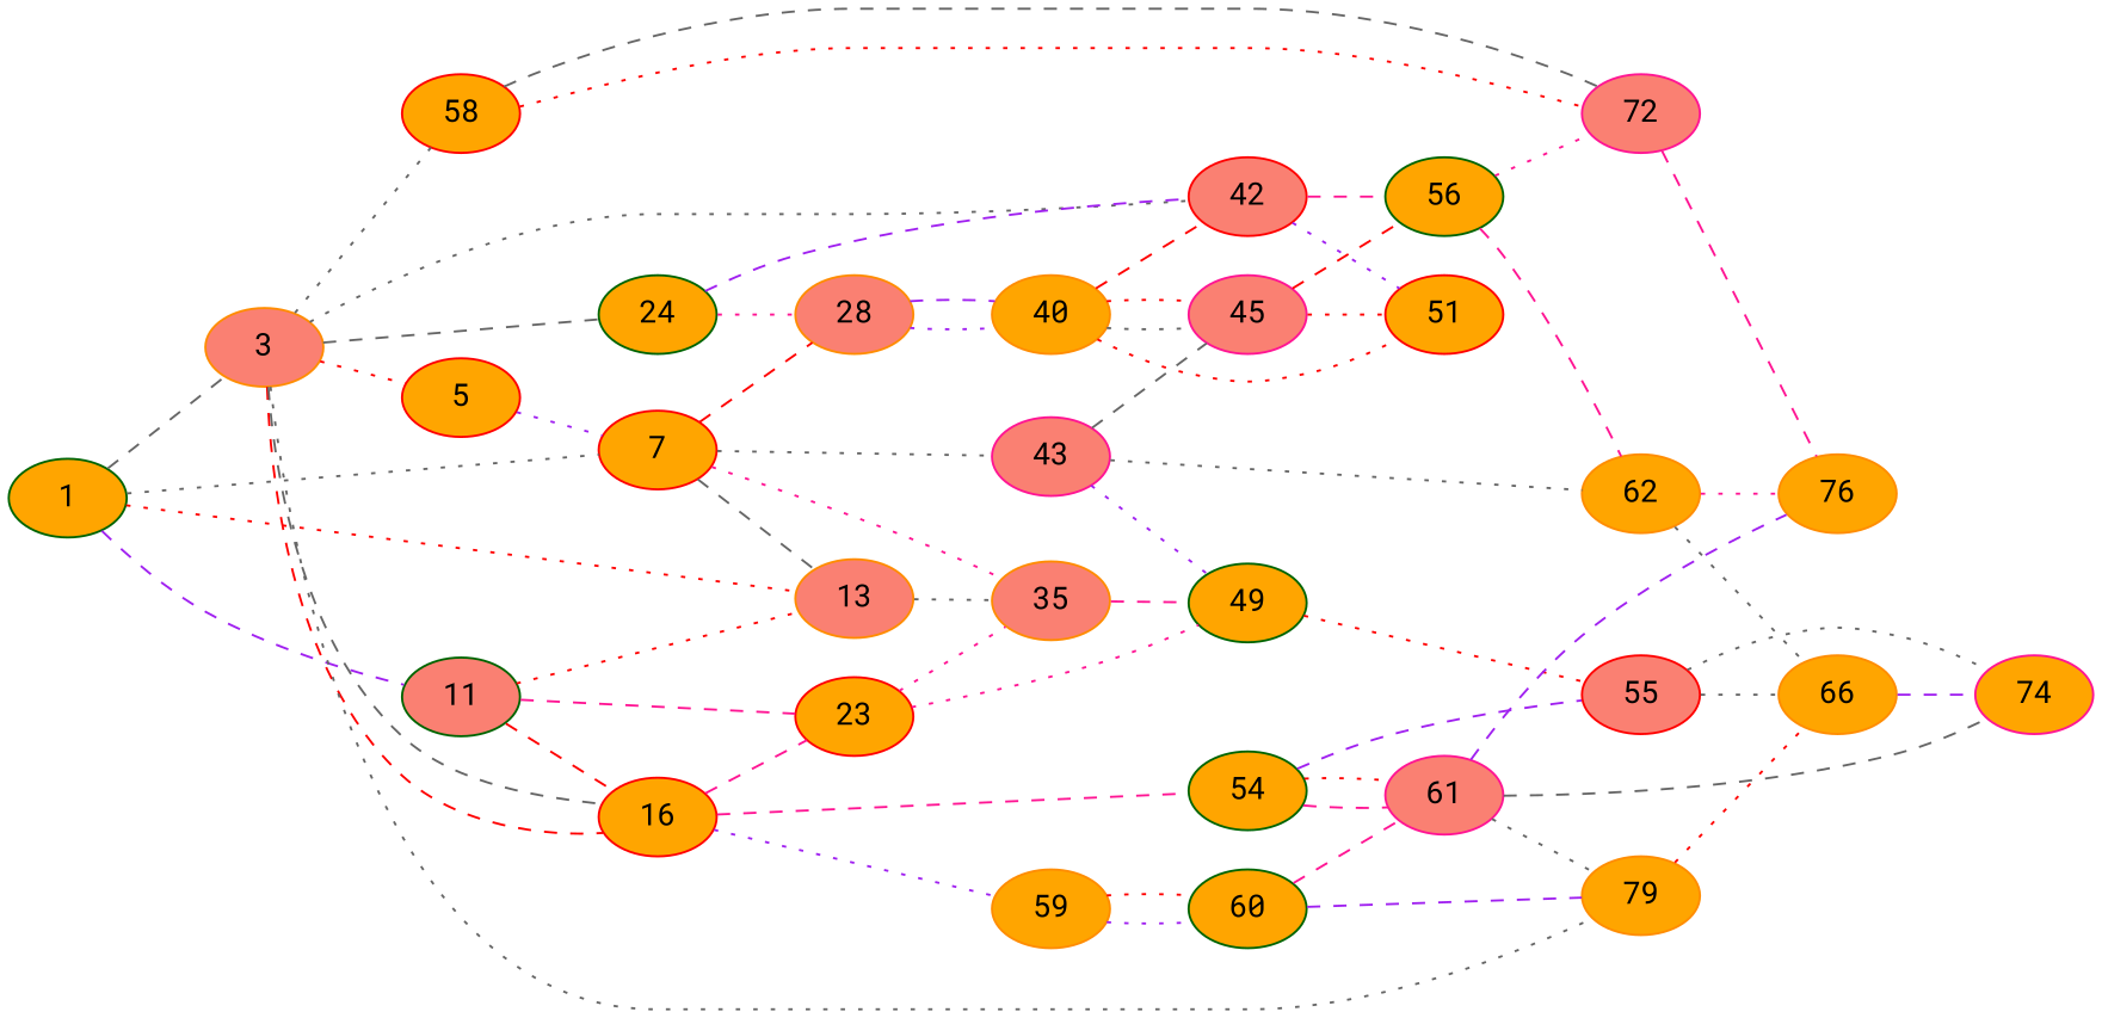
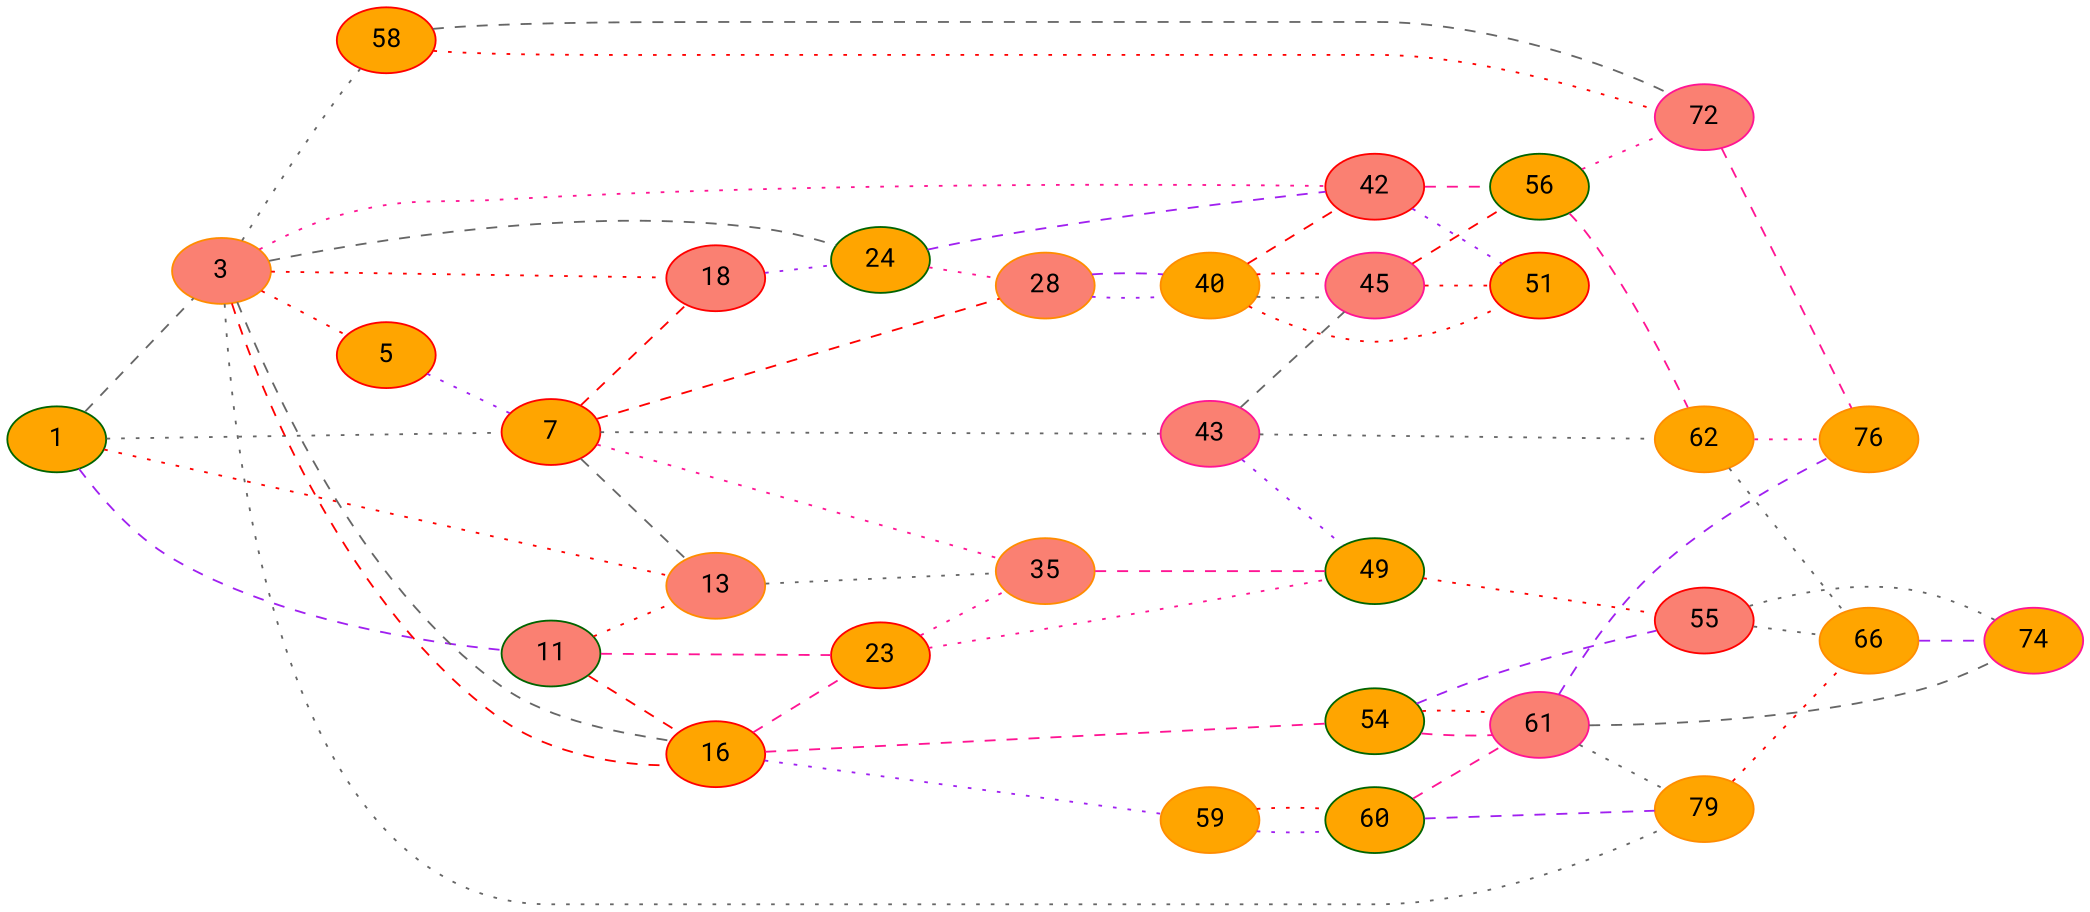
  graph {
    fontname="Roboto Mono"
    rankdir=LR
    node [color=darkorange fillcolor=orange fontname="Roboto Mono" style=filled]
    edge [color=gray40 fontname="Roboto Mono" style=dotted]
    1 [color=darkgreen super="+6+2"]
    3 [fillcolor=salmon super="+73+4"]
    7 [color=red super="+8+22"]
    11 [color=darkgreen fillcolor=salmon super="+12+15"]
    13 [fillcolor=salmon super="+29"]
    5 [color=red]
    16 [color=red super="+37"]
+   18 [color=red fillcolor=salmon super="+19+21"]
    24 [color=darkgreen super="+25"]
    42 [color=red fillcolor=salmon super="+46"]
    58 [color=red]
    79
    28 [fillcolor=salmon]
    35 [fillcolor=salmon super="+36"]
    43 [color=deeppink fillcolor=salmon super="+44"]
    23 [color=red super="+33"]
    54 [color=darkgreen]
    59 [super="+67"]
    51 [color=red]
    56 [color=darkgreen super="+64"]
    72 [color=deeppink fillcolor=salmon]
    66 [super="+69"]
    40 [super="+41"]
    49 [color=darkgreen super="+50+53"]
    45 [color=deeppink fillcolor=salmon super="+52"]
    62 [super="+63+70"]
    55 [color=red fillcolor=salmon super="+65"]
    61 [color=deeppink fillcolor=salmon super="+77"]
    60 [color=darkgreen super="+75"]
    76 [super="+78"]
    74 [color=deeppink]
    1 -- 3 [style=dashed]
    1 -- 7 [weight=2]
    1 -- 11 [color=purple style=dashed]
    1 -- 13 [color=red]
    3 -- 5 [color=red]
    3 -- 16 [color=red style=dashed]
    3 -- 16 [style=dashed]
+   3 -- 18 [color=red]
    3 -- 24 [style=dashed]
-   3 -- 42
+   3 -- 42 [color=deeppink]
    3 -- 58 [weight=3]
    3 -- 79
    7 -- 13 [style=dashed]
+   7 -- 18 [color=red style=dashed weight=2]
    7 -- 28 [color=red style=dashed]
    7 -- 35 [color=deeppink]
    7 -- 43
    11 -- 13 [color=red]
    11 -- 16 [color=red style=dashed]
    11 -- 23 [color=deeppink style=dashed weight=2]
    13 -- 35
    5 -- 7 [color=purple]
    16 -- 23 [color=deeppink style=dashed]
    16 -- 54 [color=deeppink style=dashed]
    16 -- 59 [color=purple]
+   18 -- 24 [color=purple]
    24 -- 42 [color=purple style=dashed]
    24 -- 28 [color=deeppink]
    42 -- 51 [color=purple]
    42 -- 56 [color=deeppink style=dashed weight=2]
    58 -- 72 [color=red]
    58 -- 72 [style=dashed]
    79 -- 66 [color=red]
    28 -- 40 [color=purple]
    28 -- 40 [color=purple style=dashed]
    35 -- 49 [color=deeppink style=dashed]
    43 -- 49 [color=purple]
    43 -- 45 [style=dashed]
    43 -- 62
    23 -- 35 [color=deeppink]
    23 -- 49 [color=deeppink]
    54 -- 55 [color=purple style=dashed]
    54 -- 61 [color=deeppink style=dashed]
    54 -- 61 [color=red]
    59 -- 60 [color=purple weight=2]
    59 -- 60 [color=red]
    56 -- 72 [color=deeppink]
    56 -- 62 [color=deeppink style=dashed]
    72 -- 76 [color=deeppink style=dashed]
    66 -- 74 [color=purple style=dashed]
    40 -- 42 [color=red style=dashed]
    40 -- 51 [color=red]
    40 -- 45
    40 -- 45 [color=red]
    49 -- 55 [color=red]
    45 -- 51 [color=red]
    45 -- 56 [color=red style=dashed]
    62 -- 66
    62 -- 76 [color=deeppink weight=2]
    55 -- 66
    55 -- 74
    61 -- 79
    61 -- 76 [color=purple style=dashed]
    61 -- 74 [style=dashed]
    60 -- 79 [color=purple style=dashed]
    60 -- 61 [color=deeppink style=dashed]
  }
